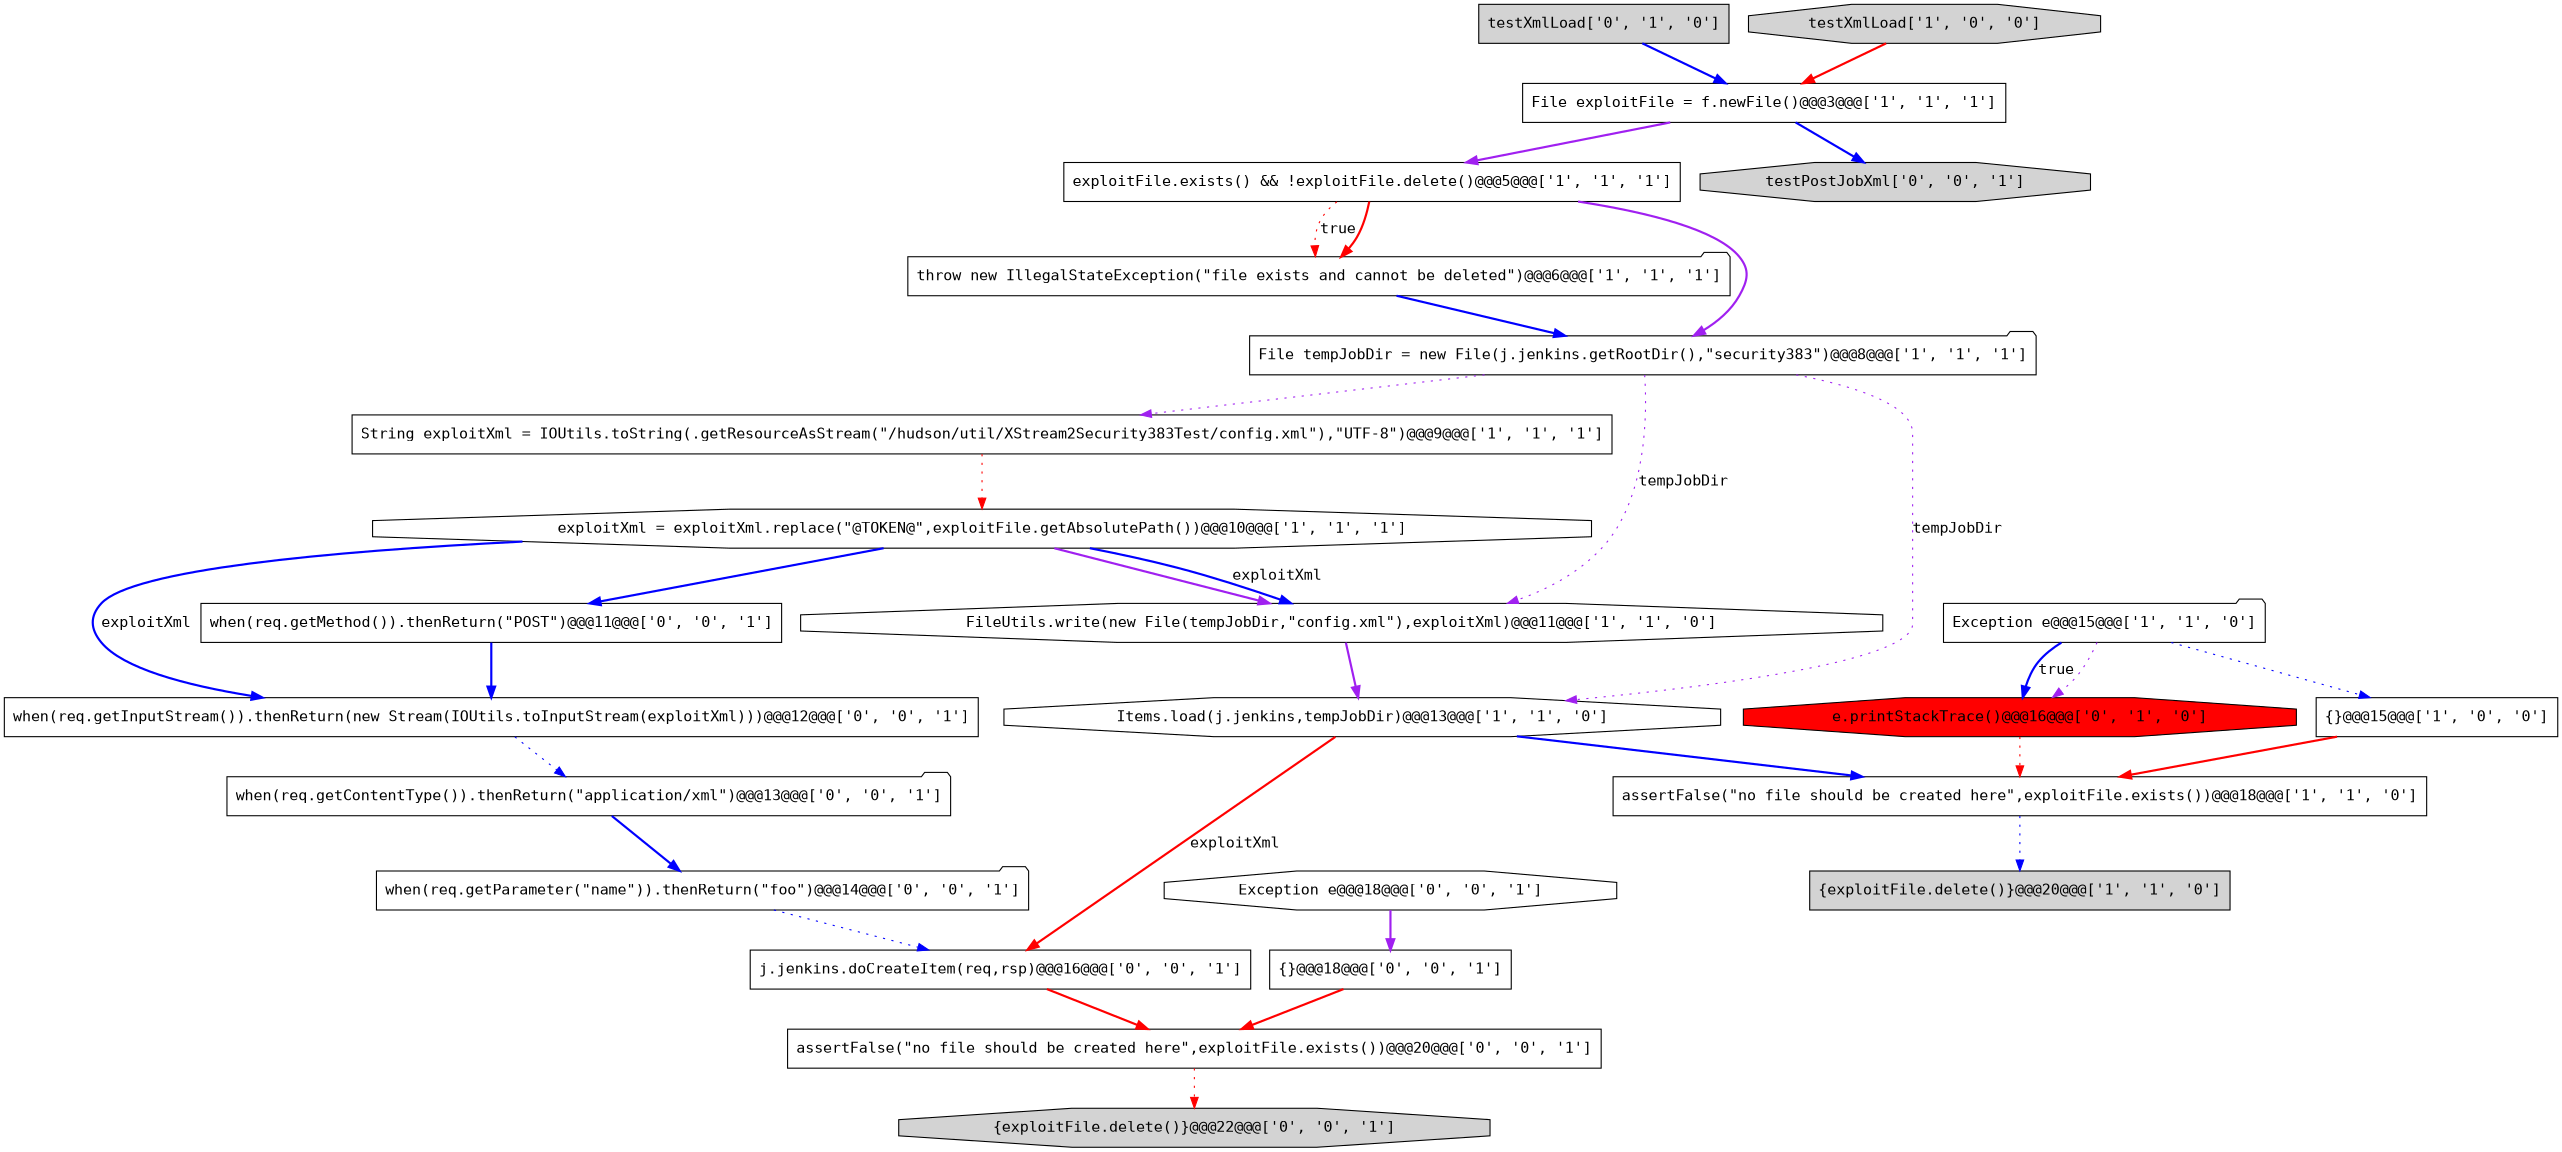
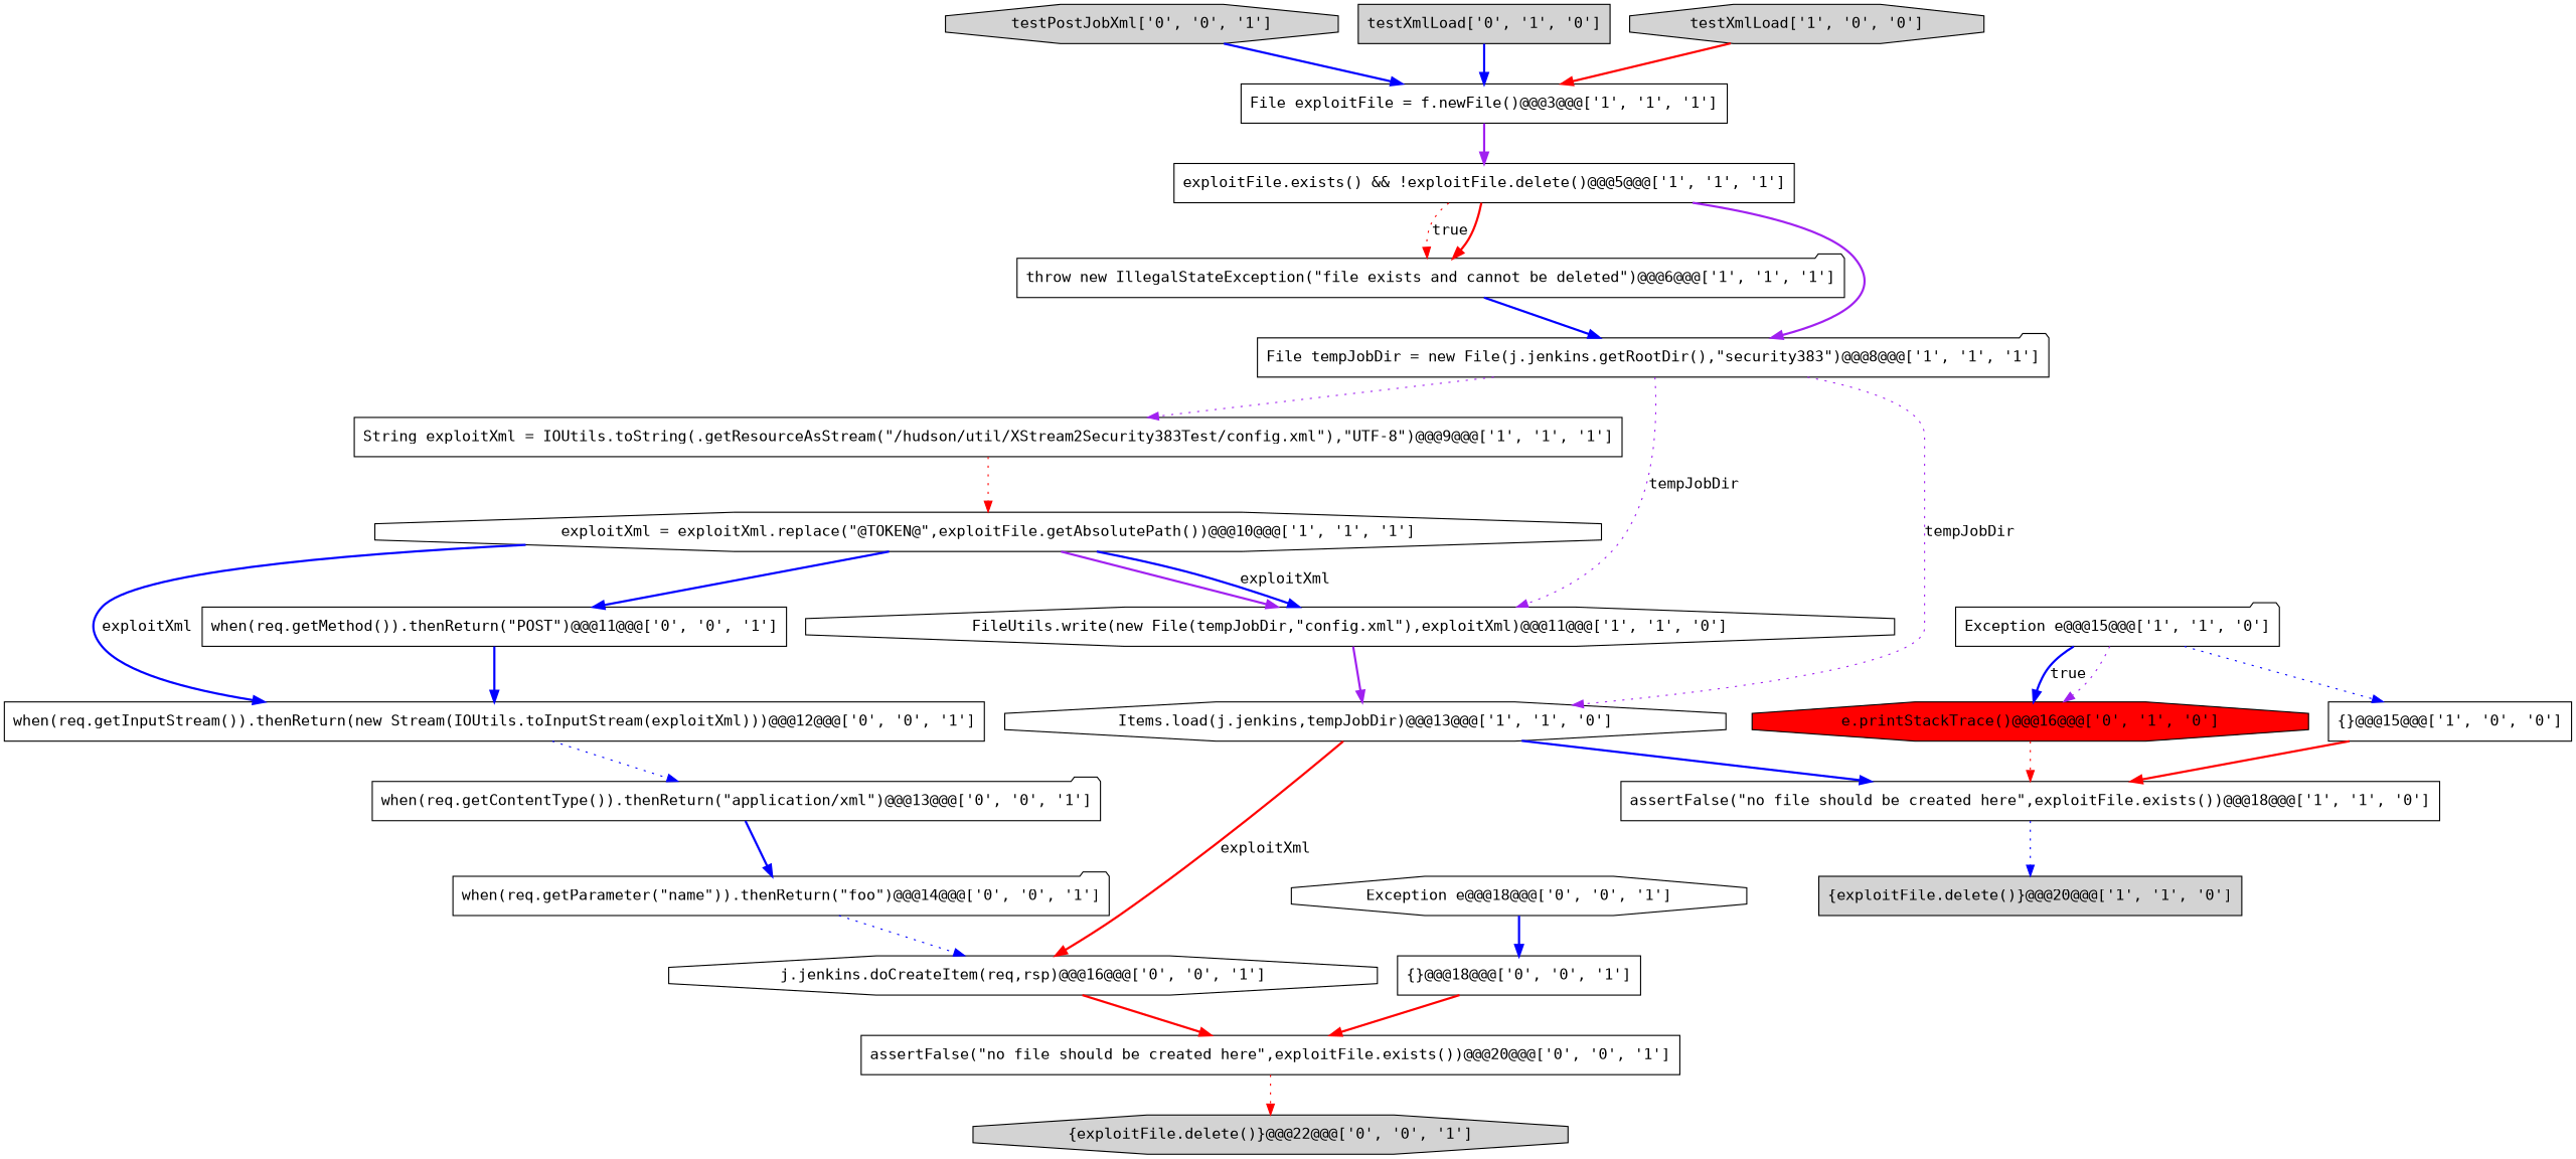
  digraph {
    fontname="DejaVu Sans Mono"
    node [fillcolor=white fontname="DejaVu Sans Mono" shape=box style=filled]
    edge [color=blue fontname="DejaVu Sans Mono" style=bold]
    n1 [label="when(req.getContentType()).thenReturn(\"application/xml\")@@@13@@@['0', '0', '1']" shape=folder]
    n2 [label="when(req.getParameter(\"name\")).thenReturn(\"foo\")@@@14@@@['0', '0', '1']" shape=folder]
-   n3 [label="j.jenkins.doCreateItem(req,rsp)@@@16@@@['0', '0', '1']"]
+   n3 [label="j.jenkins.doCreateItem(req,rsp)@@@16@@@['0', '0', '1']" shape=octagon]
    n4 [fillcolor=lightgray label="{exploitFile.delete()}@@@20@@@['1', '1', '0']"]
    n5 [label="{}@@@18@@@['0', '0', '1']"]
    n6 [label="assertFalse(\"no file should be created here\",exploitFile.exists())@@@20@@@['0', '0', '1']"]
    n7 [fillcolor=lightgray label="{exploitFile.delete()}@@@22@@@['0', '0', '1']" shape=octagon]
    n8 [label="exploitXml = exploitXml.replace(\"@TOKEN@\",exploitFile.getAbsolutePath())@@@10@@@['1', '1', '1']" shape=octagon]
    n9 [label="FileUtils.write(new File(tempJobDir,\"config.xml\"),exploitXml)@@@11@@@['1', '1', '0']" shape=octagon]
    n10 [label="when(req.getMethod()).thenReturn(\"POST\")@@@11@@@['0', '0', '1']"]
    n11 [label="when(req.getInputStream()).thenReturn(new Stream(IOUtils.toInputStream(exploitXml)))@@@12@@@['0', '0', '1']"]
    n12 [label="Items.load(j.jenkins,tempJobDir)@@@13@@@['1', '1', '0']" shape=octagon]
    n13 [label="assertFalse(\"no file should be created here\",exploitFile.exists())@@@18@@@['1', '1', '0']"]
    n14 [fillcolor=red label="e.printStackTrace()@@@16@@@['0', '1', '0']" shape=octagon]
    n15 [label="throw new IllegalStateException(\"file exists and cannot be deleted\")@@@6@@@['1', '1', '1']" shape=folder]
    n16 [label="File tempJobDir = new File(j.jenkins.getRootDir(),\"security383\")@@@8@@@['1', '1', '1']" shape=folder]
    n17 [label="String exploitXml = IOUtils.toString(.getResourceAsStream(\"/hudson/util/XStream2Security383Test/config.xml\"),\"UTF-8\")@@@9@@@['1', '1', '1']"]
    n18 [label="Exception e@@@15@@@['1', '1', '0']" shape=folder]
    n19 [label="{}@@@15@@@['1', '0', '0']"]
    n20 [label="exploitFile.exists() && !exploitFile.delete()@@@5@@@['1', '1', '1']"]
    n21 [fillcolor=lightgray label="testPostJobXml['0', '0', '1']" shape=octagon]
    n22 [label="File exploitFile = f.newFile()@@@3@@@['1', '1', '1']"]
    n23 [fillcolor=lightgray label="testXmlLoad['0', '1', '0']"]
    n24 [fillcolor=lightgray label="testXmlLoad['1', '0', '0']" shape=octagon]
    n25 [label="Exception e@@@18@@@['0', '0', '1']" shape=octagon]
    n1 -> n2
    n2 -> n3 [style=dotted]
    n3 -> n6 [color=red]
    n5 -> n6 [color=red]
    n6 -> n7 [color=red style=dotted]
    n8 -> n9 [color=purple]
    n8 -> n9 [label=exploitXml]
    n8 -> n10
    n8 -> n11 [label=exploitXml]
    n9 -> n12 [color=purple]
    n10 -> n11
    n11 -> n1 [style=dotted]
    n12 -> n3 [color=red label=exploitXml]
    n12 -> n13
    n13 -> n4 [style=dotted]
    n14 -> n13 [color=red style=dotted]
    n15 -> n16
    n16 -> n9 [color=purple label=tempJobDir style=dotted]
    n16 -> n12 [color=purple label=tempJobDir style=dotted]
    n16 -> n17 [color=purple style=dotted]
    n17 -> n8 [color=red style=dotted]
    n18 -> n14 [label=true]
    n18 -> n14 [color=purple style=dotted]
    n18 -> n19 [style=dotted]
    n19 -> n13 [color=red]
    n20 -> n15 [color=red label=true style=dotted]
    n20 -> n15 [color=red]
    n20 -> n16 [color=purple]
-   n22 -> n21
+   n21 -> n22
    n22 -> n20 [color=purple]
    n23 -> n22
    n24 -> n22 [color=red]
-   n25 -> n5 [color=purple]
+   n25 -> n5
  }
